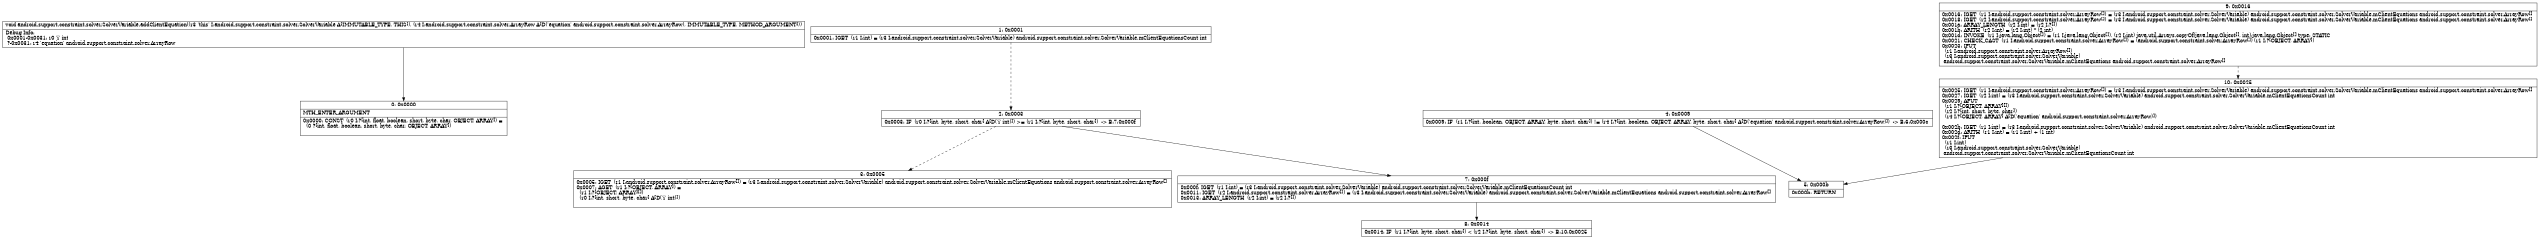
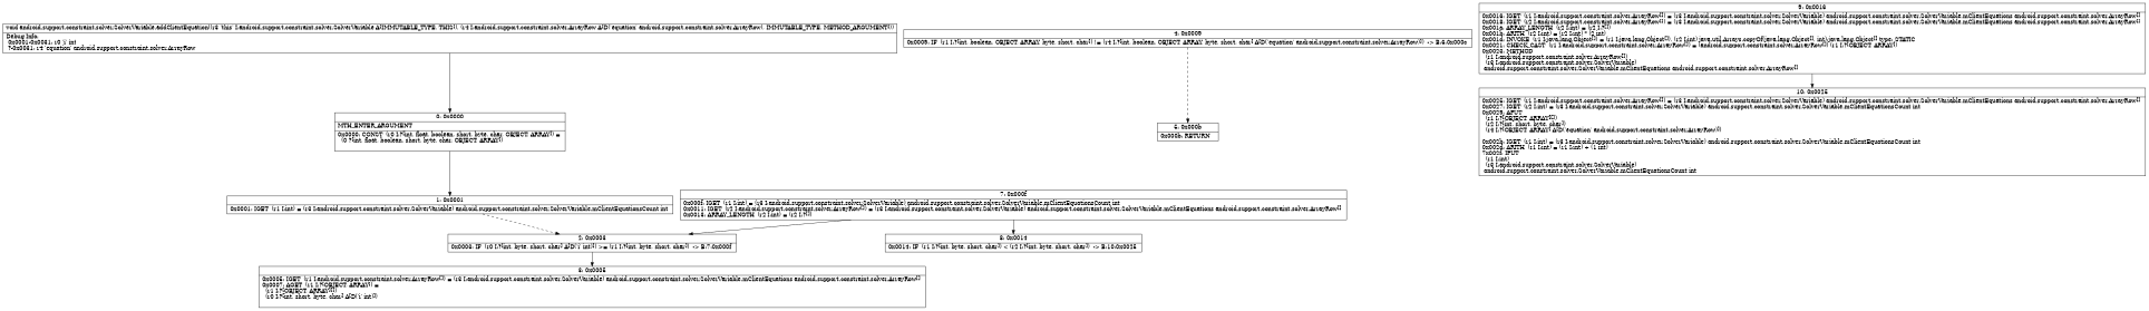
  digraph {
    node [shape=record]
    n1 [label="{0\:\ 0x0000|MTH_ENTER_ARGUMENT\l|0x0000: CONST  (r0 I:?[int, float, boolean, short, byte, char, OBJECT, ARRAY]) = \l  (0 ?[int, float, boolean, short, byte, char, OBJECT, ARRAY])\l \l}"]
    n2 [label="{1\:\ 0x0001|0x0001: IGET  (r1 I:int) = (r3 I:android.support.constraint.solver.SolverVariable) android.support.constraint.solver.SolverVariable.mClientEquationsCount int \l}"]
    n3 [label="{2\:\ 0x0003|0x0003: IF  (r0 I:?[int, byte, short, char] A[D('i' int)]) \>= (r1 I:?[int, byte, short, char])  \-\> B:7:0x000f \l}"]
    n4 [label="{3\:\ 0x0005|0x0005: IGET  (r1 I:android.support.constraint.solver.ArrayRow[]) = (r3 I:android.support.constraint.solver.SolverVariable) android.support.constraint.solver.SolverVariable.mClientEquations android.support.constraint.solver.ArrayRow[] \l0x0007: AGET  (r1 I:?[OBJECT, ARRAY]) = \l  (r1 I:?[OBJECT, ARRAY][])\l  (r0 I:?[int, short, byte, char] A[D('i' int)])\l \l}"]
    n5 [label="{7\:\ 0x000f|0x000f: IGET  (r1 I:int) = (r3 I:android.support.constraint.solver.SolverVariable) android.support.constraint.solver.SolverVariable.mClientEquationsCount int \l0x0011: IGET  (r2 I:android.support.constraint.solver.ArrayRow[]) = (r3 I:android.support.constraint.solver.SolverVariable) android.support.constraint.solver.SolverVariable.mClientEquations android.support.constraint.solver.ArrayRow[] \l0x0013: ARRAY_LENGTH  (r2 I:int) = (r2 I:?[]) \l}"]
    n6 [label="{8\:\ 0x0014|0x0014: IF  (r1 I:?[int, byte, short, char]) \< (r2 I:?[int, byte, short, char])  \-\> B:10:0x0025 \l}"]
    n7 [label="{4\:\ 0x0009|0x0009: IF  (r1 I:?[int, boolean, OBJECT, ARRAY, byte, short, char]) != (r4 I:?[int, boolean, OBJECT, ARRAY, byte, short, char] A[D('equation' android.support.constraint.solver.ArrayRow)])  \-\> B:6:0x000c \l}"]
    n8 [label="{5\:\ 0x000b|0x000b: RETURN   \l}"]
-   n9 [label="{9\:\ 0x0016|0x0016: IGET  (r1 I:android.support.constraint.solver.ArrayRow[]) = (r3 I:android.support.constraint.solver.SolverVariable) android.support.constraint.solver.SolverVariable.mClientEquations android.support.constraint.solver.ArrayRow[] \l0x0018: IGET  (r2 I:android.support.constraint.solver.ArrayRow[]) = (r3 I:android.support.constraint.solver.SolverVariable) android.support.constraint.solver.SolverVariable.mClientEquations android.support.constraint.solver.ArrayRow[] \l0x001a: ARRAY_LENGTH  (r2 I:int) = (r2 I:?[]) \l0x001b: ARITH  (r2 I:int) = (r2 I:int) * (2 int) \l0x001d: INVOKE  (r1 I:java.lang.Object[]) = (r1 I:java.lang.Object[]), (r2 I:int) java.util.Arrays.copyOf(java.lang.Object[], int):java.lang.Object[] type: STATIC \l0x0021: CHECK_CAST  (r1 I:android.support.constraint.solver.ArrayRow[]) = (android.support.constraint.solver.ArrayRow[]) (r1 I:?[OBJECT, ARRAY]) \l0x0023: IPUT  \l  (r1 I:android.support.constraint.solver.ArrayRow[])\l  (r3 I:android.support.constraint.solver.SolverVariable)\l android.support.constraint.solver.SolverVariable.mClientEquations android.support.constraint.solver.ArrayRow[] \l}"]
-   n10 [label="{10\:\ 0x0025|0x0025: IGET  (r1 I:android.support.constraint.solver.ArrayRow[]) = (r3 I:android.support.constraint.solver.SolverVariable) android.support.constraint.solver.SolverVariable.mClientEquations android.support.constraint.solver.ArrayRow[] \l0x0027: IGET  (r2 I:int) = (r3 I:android.support.constraint.solver.SolverVariable) android.support.constraint.solver.SolverVariable.mClientEquationsCount int \l0x0029: APUT  \l  (r1 I:?[OBJECT, ARRAY][])\l  (r2 I:?[int, short, byte, char])\l  (r4 I:?[OBJECT, ARRAY] A[D('equation' android.support.constraint.solver.ArrayRow)])\l \l0x002b: IGET  (r1 I:int) = (r3 I:android.support.constraint.solver.SolverVariable) android.support.constraint.solver.SolverVariable.mClientEquationsCount int \l0x002d: ARITH  (r1 I:int) = (r1 I:int) + (1 int) \l0x002f: IPUT  \l  (r1 I:int)\l  (r3 I:android.support.constraint.solver.SolverVariable)\l android.support.constraint.solver.SolverVariable.mClientEquationsCount int \l}"]
+   n9 [label="{9\:\ 0x0016|0x0016: IGET  (r1 I:android.support.constraint.solver.ArrayRow[]) = (r3 I:android.support.constraint.solver.SolverVariable) android.support.constraint.solver.SolverVariable.mClientEquations android.support.constraint.solver.ArrayRow[] \l0x0018: IGET  (r2 I:android.support.constraint.solver.ArrayRow[]) = (r3 I:android.support.constraint.solver.SolverVariable) android.support.constraint.solver.SolverVariable.mClientEquations android.support.constraint.solver.ArrayRow[] \l0x001a: ARRAY_LENGTH  (r2 I:int) = (r2 I:?[]) \l0x001b: ARITH  (r2 I:int) = (r2 I:int) * (2 int) \l0x001d: INVOKE  (r1 I:java.lang.Object[]) = (r1 I:java.lang.Object[]), (r2 I:int) java.util.Arrays.copyOf(java.lang.Object[], int):java.lang.Object[] type: STATIC \l0x0021: CHECK_CAST  (r1 I:android.support.constraint.solver.ArrayRow[]) = (android.support.constraint.solver.ArrayRow[]) (r1 I:?[OBJECT, ARRAY]) \l0x0023: METHOD  \l  (r1 I:android.support.constraint.solver.ArrayRow[])\l  (r3 I:android.support.constraint.solver.SolverVariable)\l android.support.constraint.solver.SolverVariable.mClientEquations android.support.constraint.solver.ArrayRow[] \l}"]
+   n10 [label="{10\:\ 0x0025|0x0025: IGET  (r1 I:android.support.constraint.solver.ArrayRow[]) = (r3 I:android.support.constraint.solver.SolverVariable) android.support.constraint.solver.SolverVariable.mClientEquations android.support.constraint.solver.ArrayRow[] \l0x0027: IGET  (r2 I:int) = (r3 I:android.support.constraint.solver.SolverVariable) android.support.constraint.solver.SolverVariable.mClientEquationsCount int \l0x0029: APUT  \l  (r1 I:?[OBJECT, ARRAY][])\l  (r2 I:?[int, short, byte, char])\l  (r4 I:?[OBJECT, ARRAY] A[D('equation' android.support.constraint.solver.ArrayRow)])\l \l0x002b: IGET  (r1 I:int) = (r3 I:android.support.constraint.solver.SolverVariable) android.support.constraint.solver.SolverVariable.mClientEquationsCount int \l0x002d: ARITH  (r1 I:int) = (r1 I:int) + (1 int) \l7x002f: IPUT  \l  (r1 I:int)\l  (r3 I:android.support.constraint.solver.SolverVariable)\l android.support.constraint.solver.SolverVariable.mClientEquationsCount int \l}"]
    n11 [label="{void android.support.constraint.solver.SolverVariable.addClientEquation((r3 'this' I:android.support.constraint.solver.SolverVariable A[IMMUTABLE_TYPE, THIS]), (r4 I:android.support.constraint.solver.ArrayRow A[D('equation' android.support.constraint.solver.ArrayRow), IMMUTABLE_TYPE, METHOD_ARGUMENT]))  | Debug Info:\l  0x0001\-0x0031: r0 'i' int\l  ?\-0x0031: r4 'equation' android.support.constraint.solver.ArrayRow\l}"]
+   n1 -> n2
    n2 -> n3 [style=dashed]
-   n3 -> n4 [style=dashed]
-   n3 -> n5
+   n3 -> n4 [style=solid]
+   n5 -> n3
    n5 -> n6
-   n7 -> n8 [style=solid]
-   n9 -> n10 [style=dashed]
-   n10 -> n8
+   n7 -> n8 [style=dashed]
+   n9 -> n10
    n11 -> n1
  }
